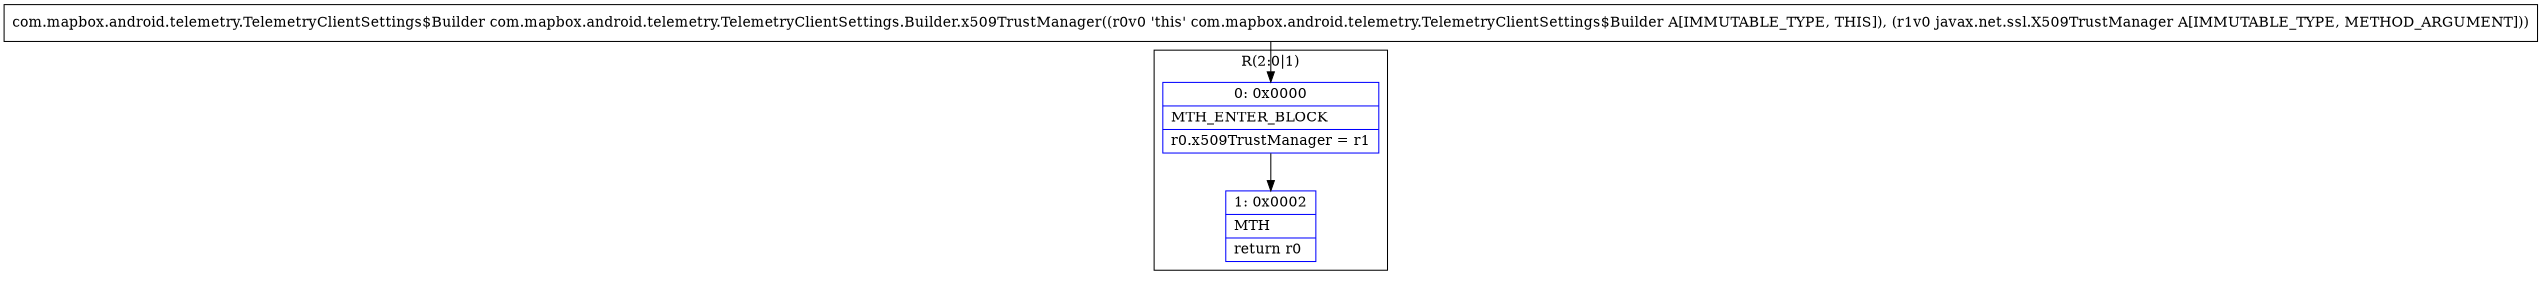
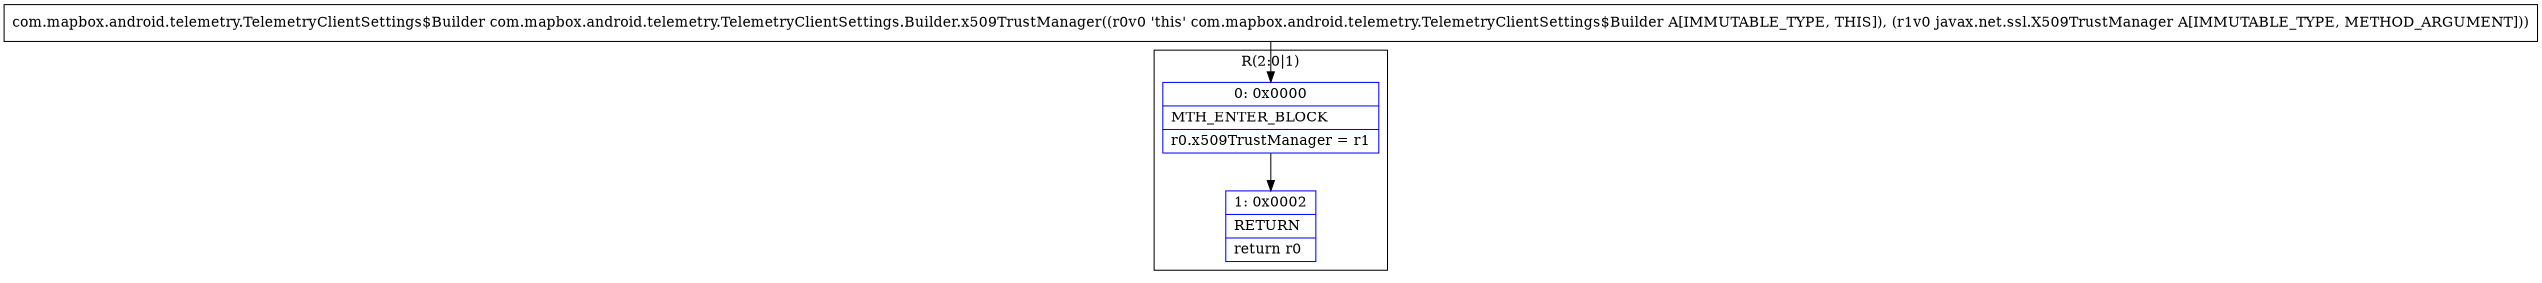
  digraph {
    fontname="DejaVu Serif"
    node [color=blue shape=record fontname="DejaVu Serif"]
    edge [fontname="DejaVu Serif"]
    n1 [label="{0\:\ 0x0000|MTH_ENTER_BLOCK\l|r0.x509TrustManager = r1\l}"]
-   n2 [label="{1\:\ 0x0002|MTH\l|return r0\l}"]
+   n2 [label="{1\:\ 0x0002|RETURN\l|return r0\l}"]
    n3 [label="{com.mapbox.android.telemetry.TelemetryClientSettings$Builder com.mapbox.android.telemetry.TelemetryClientSettings.Builder.x509TrustManager((r0v0 'this' com.mapbox.android.telemetry.TelemetryClientSettings$Builder A[IMMUTABLE_TYPE, THIS]), (r1v0 javax.net.ssl.X509TrustManager A[IMMUTABLE_TYPE, METHOD_ARGUMENT])) }" color=""]
    subgraph cluster_1 {
      label="R(2:0|1)"
      n1
      n2
    }
    n1 -> n2
    n3 -> n1
  }
